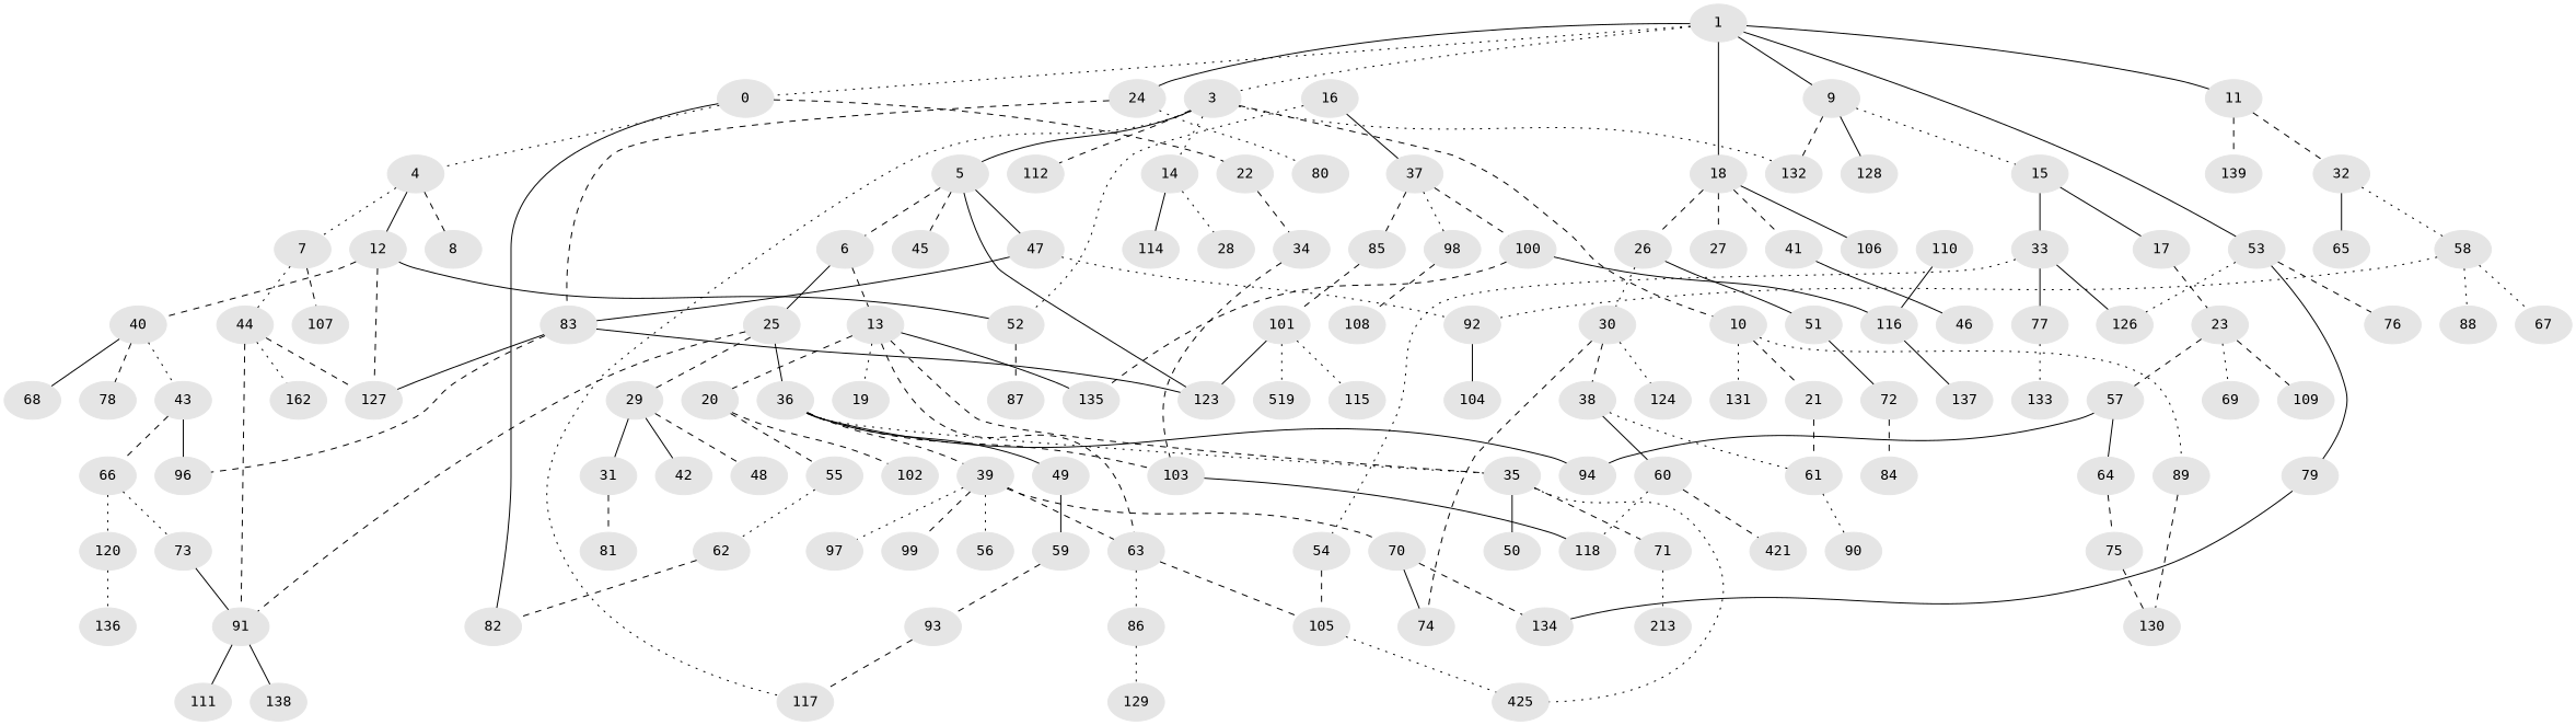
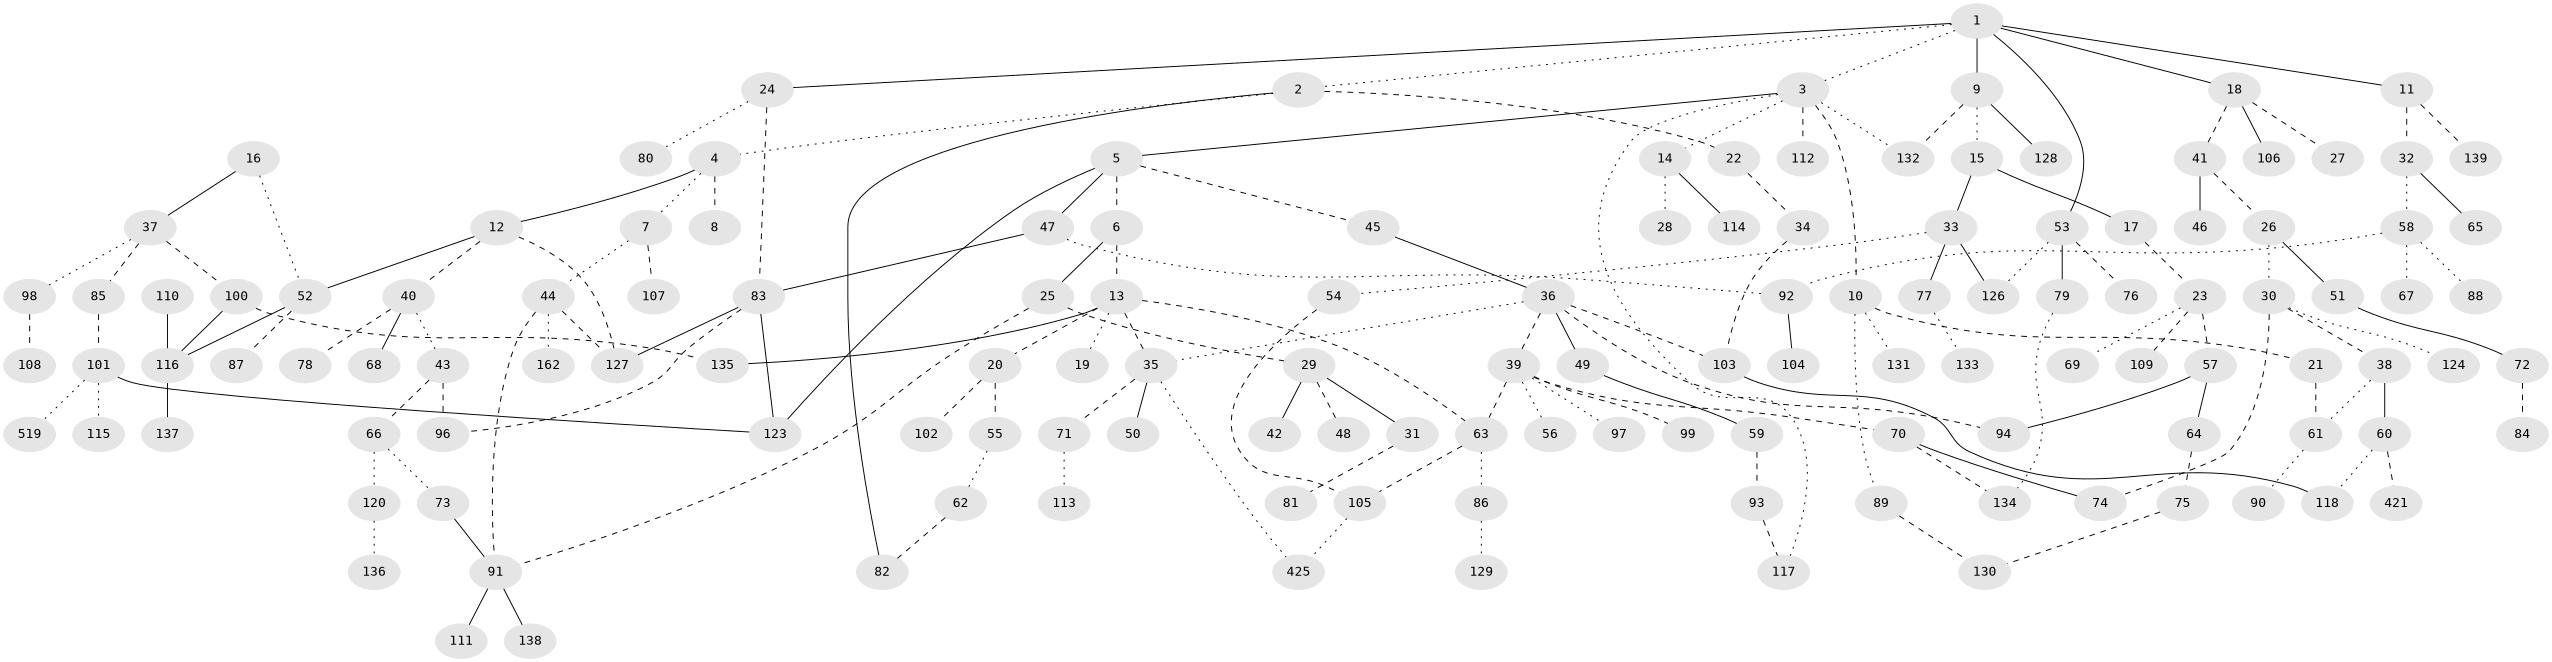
  graph {
    fontname="DejaVu Sans Mono"
    node [color=gray90 fontname="DejaVu Sans Mono" style=filled]
    edge [fontname="DejaVu Sans Mono" style=dashed]
    1
-   2 [label=0]
+   2
    3
    9
    11
    18
    24
    53
    4
    22
    82
    5
    10
    14
    112
    117
    132
    15
    128
    32
    139
    16
    52
    37
    26
    27
    41
    106
    80
    83
    126
    76
    79
    7
    8
    12
    34
    6
    45
    47
    123
    21
    89
    131
    28
    114
    44
    107
    40
    127
    13
    25
    92
    19
    20
    35
    63
    135
    29
    36
    91
    n62 [label=162]
    17
    33
    61
    130
    58
    65
    43
    68
    78
    87
    116
    55
    102
    50
    71
    n78 [label=425]
    105
    86
    23
    54
    77
    85
    98
    100
    57
    69
    109
    30
    51
    46
    62
    90
    103
    94
    64
    96
    31
    42
    48
    39
    49
    111
    138
    38
    74
    124
    72
    81
    60
    67
    88
    133
    118
-   113 [label=213]
+   113
    56
    70
    97
    99
    59
    110
    101
    108
    n125 [label=421]
    134
    66
    73
    120
    104
    93
    84
    137
    75
    129
    136
    115
    n138 [label=519]
    1 -- 2 [style=dotted]
    1 -- 3 [style=dotted]
    1 -- 9 [style=solid]
    1 -- 11 [style=solid]
    1 -- 18 [style=solid]
    1 -- 24 [style=solid]
    1 -- 53 [style=solid]
    2 -- 4 [style=dotted]
    2 -- 22
    2 -- 82 [style=solid]
    3 -- 5 [style=solid]
    3 -- 10
    3 -- 14 [style=dotted]
    3 -- 112
    3 -- 117 [style=dotted]
    3 -- 132 [style=dotted]
    9 -- 132
    9 -- 15 [style=dotted]
    9 -- 128 [style=solid]
    11 -- 32
    11 -- 139
-   18 -- 26
+   41 -- 26
    18 -- 27
    18 -- 41
    18 -- 106 [style=solid]
    24 -- 80 [style=dotted]
    24 -- 83
    53 -- 126 [style=dotted]
    53 -- 76
    53 -- 79 [style=solid]
    4 -- 7 [style=dotted]
    4 -- 8
    4 -- 12 [style=solid]
    22 -- 34
    5 -- 6
    5 -- 45
    5 -- 47 [style=solid]
    5 -- 123 [style=solid]
    10 -- 21
    10 -- 89 [style=dotted]
    10 -- 131 [style=dotted]
    14 -- 28 [style=dotted]
    14 -- 114 [style=solid]
    15 -- 17 [style=solid]
    15 -- 33 [style=solid]
    32 -- 58 [style=dotted]
    32 -- 65 [style=solid]
    16 -- 52 [style=dotted]
    16 -- 37 [style=solid]
    52 -- 87
+   52 -- 116 [style=solid]
    37 -- 85
    37 -- 98 [style=dotted]
    37 -- 100
    26 -- 30 [style=dotted]
    26 -- 51 [style=solid]
    41 -- 46 [style=solid]
    83 -- 123 [style=solid]
    83 -- 127 [style=solid]
    83 -- 96
-   79 -- 134 [style=solid]
+   79 -- 134 [style=dotted]
    7 -- 44 [style=dotted]
    7 -- 107
    12 -- 52 [style=solid]
    12 -- 40
    12 -- 127
    34 -- 103
    6 -- 13
    6 -- 25 [style=solid]
    47 -- 83 [style=solid]
    47 -- 92 [style=dotted]
    21 -- 61
    89 -- 130
    44 -- 127
    44 -- 91
    44 -- n62 [style=dotted]
    40 -- 43 [style=dotted]
    40 -- 68 [style=solid]
    40 -- 78
    13 -- 19 [style=dotted]
    13 -- 20
    13 -- 35
    13 -- 63
    13 -- 135 [style=solid]
    25 -- 29
-   25 -- 36 [style=solid]
+   45 -- 36 [style=solid]
    25 -- 91
    92 -- 104 [style=solid]
    20 -- 55
    20 -- 102
    35 -- 50 [style=solid]
    35 -- 71
    35 -- n78 [style=dotted]
    63 -- 105
    63 -- 86 [style=dotted]
    29 -- 31 [style=solid]
    29 -- 42 [style=solid]
    29 -- 48
    36 -- 35 [style=dotted]
    36 -- 103
-   36 -- 94 [style=solid]
+   36 -- 94
    36 -- 39
    36 -- 49 [style=solid]
    91 -- 111 [style=solid]
    91 -- 138 [style=solid]
    17 -- 23
    33 -- 126 [style=solid]
    33 -- 54 [style=dotted]
    33 -- 77 [style=solid]
    61 -- 90 [style=dotted]
    58 -- 92 [style=dotted]
    58 -- 67 [style=dotted]
    58 -- 88 [style=dotted]
-   43 -- 96 [style=solid]
+   43 -- 96
    43 -- 66
    116 -- 137 [style=solid]
    55 -- 62 [style=dotted]
    71 -- 113 [style=dotted]
    105 -- n78 [style=dotted]
    86 -- 129 [style=dotted]
    23 -- 57
    23 -- 69 [style=dotted]
    23 -- 109
    54 -- 105
    77 -- 133 [style=dotted]
    85 -- 101
    98 -- 108
    100 -- 135
    100 -- 116 [style=solid]
    57 -- 94 [style=solid]
    57 -- 64 [style=solid]
    30 -- 38
    30 -- 74
    30 -- 124 [style=dotted]
    51 -- 72 [style=solid]
    62 -- 82
    103 -- 118 [style=solid]
    64 -- 75
    31 -- 81
    39 -- 63
    39 -- 56 [style=dotted]
    39 -- 70
    39 -- 97 [style=dotted]
    39 -- 99
    49 -- 59 [style=solid]
    38 -- 61 [style=dotted]
    38 -- 60 [style=solid]
    72 -- 84
    60 -- 118 [style=dotted]
    60 -- n125
    70 -- 74 [style=solid]
    70 -- 134
    59 -- 93
    110 -- 116 [style=solid]
    101 -- 123 [style=solid]
    101 -- 115 [style=dotted]
    101 -- n138 [style=dotted]
    66 -- 73 [style=dotted]
    66 -- 120 [style=dotted]
    73 -- 91 [style=solid]
    120 -- 136 [style=dotted]
    93 -- 117
    75 -- 130
  }
